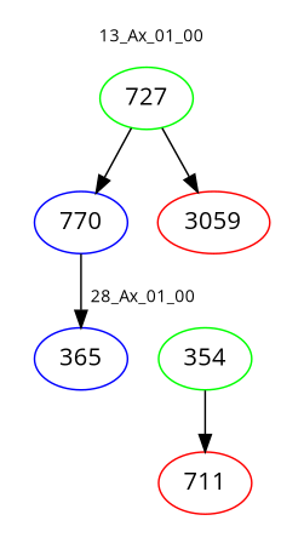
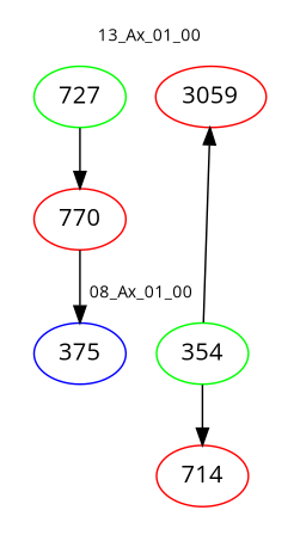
  digraph {
    fontname="Open Sans"
    node [color=green fontname="Open Sans"]
    edge [color=black fontname="Open Sans"]
    n1 [label=354]
-   n2 [color=blue label=365]
-   n3 [color=red label=711]
+   n2 [color=blue label=375]
+   n3 [color=red label=714]
    n4 [label=727]
-   n5 [color=blue label=770]
+   n5 [color=red label=770]
    n6 [color=red label=3059]
    subgraph cluster_1 {
      color=white
      fontsize=10
-     label="28_Ax_01_00"
+     label="08_Ax_01_00"
      n1
      n2
      n3
    }
    subgraph cluster_2 {
      color=white
      fontsize=10
      label="13_Ax_01_00"
      n4
      n5
      n6
    }
    n1 -> n3
    n4 -> n5
-   n4 -> n6
+   n1 -> n6
    n5 -> n2
  }
